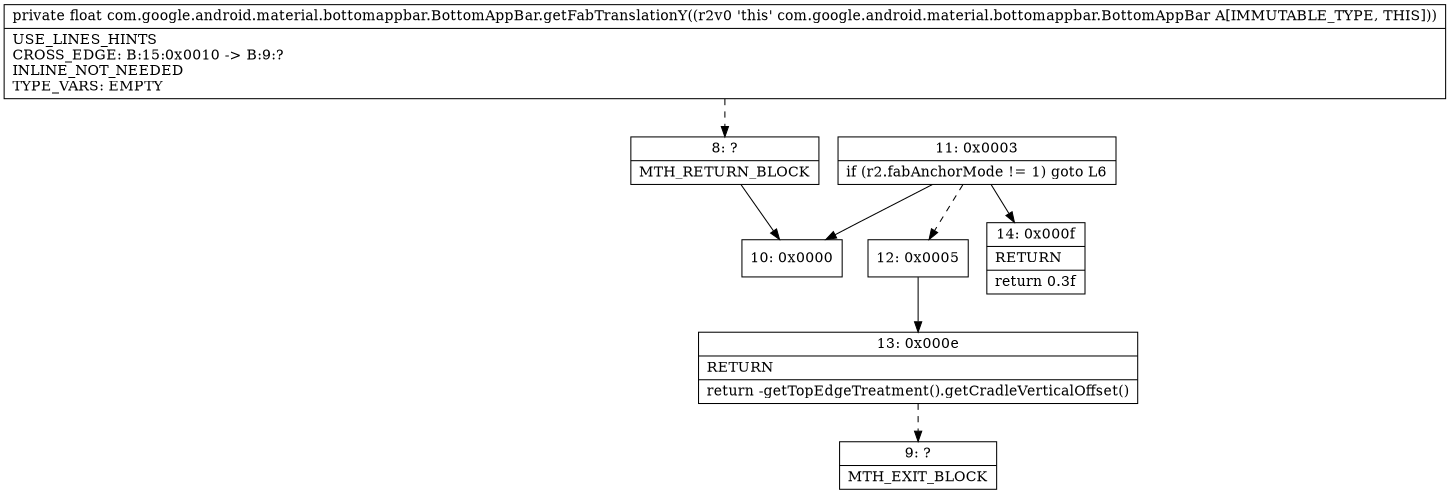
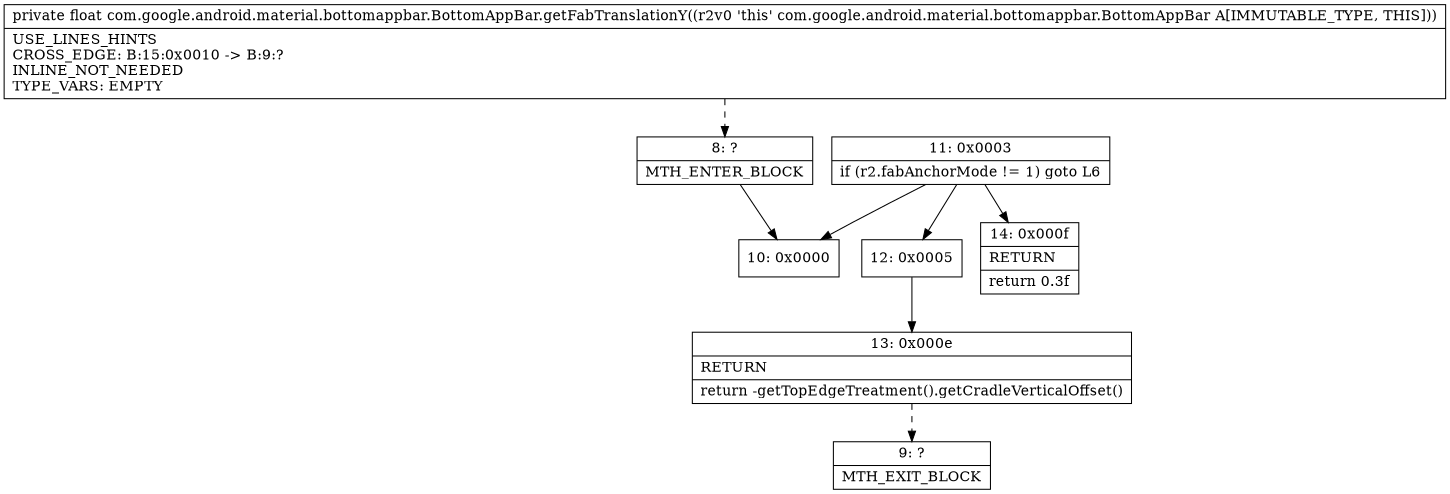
  digraph {
    node [shape=record]
    edge [style=solid]
-   n1 [label="{8\:\ ?|MTH_RETURN_BLOCK\l}"]
+   n1 [label="{8\:\ ?|MTH_ENTER_BLOCK\l}"]
    n2 [label="{10\:\ 0x0000}"]
    n3 [label="{11\:\ 0x0003|if (r2.fabAnchorMode != 1) goto L6\l}"]
    n4 [label="{12\:\ 0x0005}"]
    n5 [label="{14\:\ 0x000f|RETURN\l|return 0.3f\l}"]
    n6 [label="{13\:\ 0x000e|RETURN\l|return \-getTopEdgeTreatment().getCradleVerticalOffset()\l}"]
    n7 [label="{9\:\ ?|MTH_EXIT_BLOCK\l}"]
    n8 [label="{private float com.google.android.material.bottomappbar.BottomAppBar.getFabTranslationY((r2v0 'this' com.google.android.material.bottomappbar.BottomAppBar A[IMMUTABLE_TYPE, THIS]))  | USE_LINES_HINTS\lCROSS_EDGE: B:15:0x0010 \-\> B:9:?\lINLINE_NOT_NEEDED\lTYPE_VARS: EMPTY\l}"]
    n1 -> n2
    n3 -> n2
-   n3 -> n4 [style=dashed]
+   n3 -> n4
    n3 -> n5
    n4 -> n6
    n6 -> n7 [style=dashed]
    n8 -> n1 [style=dashed]
  }
